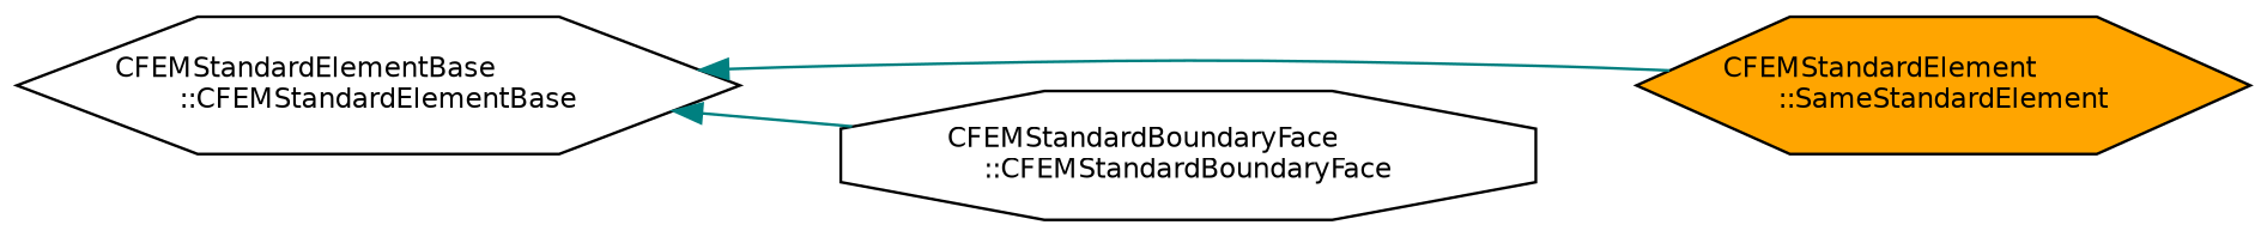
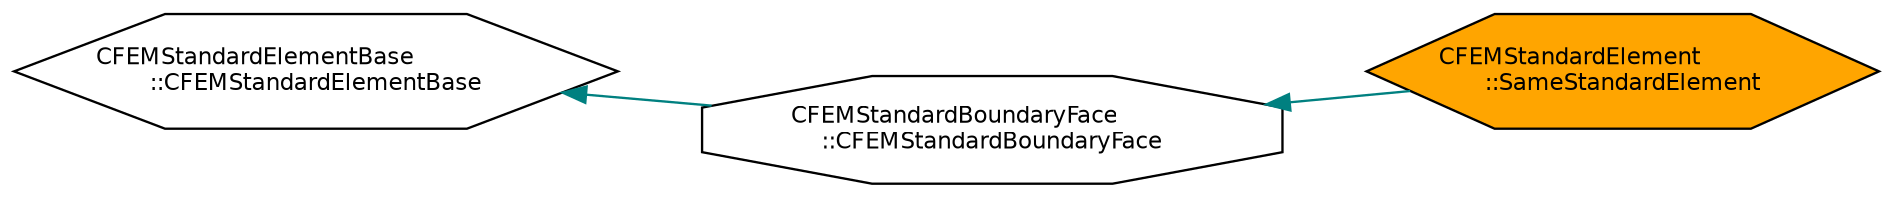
  digraph {
    rankdir=LR
    node [color=black fillcolor=white fontname=Helvetica fontsize=10 shape=hexagon style=filled]
    edge [color=teal dir=back fontname=Helvetica fontsize=10 labelfontname=Helvetica labelfontsize=10 style=solid]
    n1 [fontcolor=black height=0.2 label="CFEMStandardElementBase\l::CFEMStandardElementBase" width=0.4]
    n2 [fillcolor=orange height=0.2 label="CFEMStandardElement\l::SameStandardElement" width=0.4]
    n3 [height=0.2 label="CFEMStandardBoundaryFace\l::CFEMStandardBoundaryFace" shape=octagon width=0.4]
-   n1 -> n2
+   n3 -> n2
    n1 -> n3
  }
